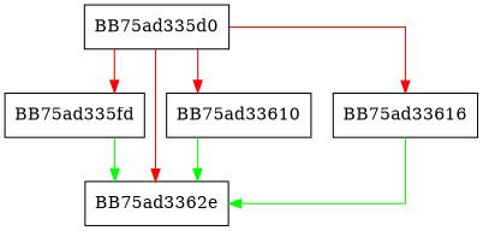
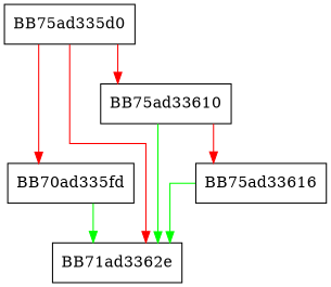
  digraph {
    splines=ortho
    node [shape=box]
    edge [color=red]
    BB75ad335d0
-   BB75ad3362e
-   BB75ad335fd
+   BB75ad3362e [label=BB71ad3362e]
+   BB75ad335fd [label=BB70ad335fd]
    BB75ad33610
    BB75ad33616
    BB75ad335d0 -> BB75ad3362e
    BB75ad335d0 -> BB75ad335fd
    BB75ad335d0 -> BB75ad33610
    BB75ad335fd -> BB75ad3362e [color=green]
    BB75ad33610 -> BB75ad3362e [color=green]
-   BB75ad335d0 -> BB75ad33616
+   BB75ad33610 -> BB75ad33616
    BB75ad33616 -> BB75ad3362e [color=green]
  }
